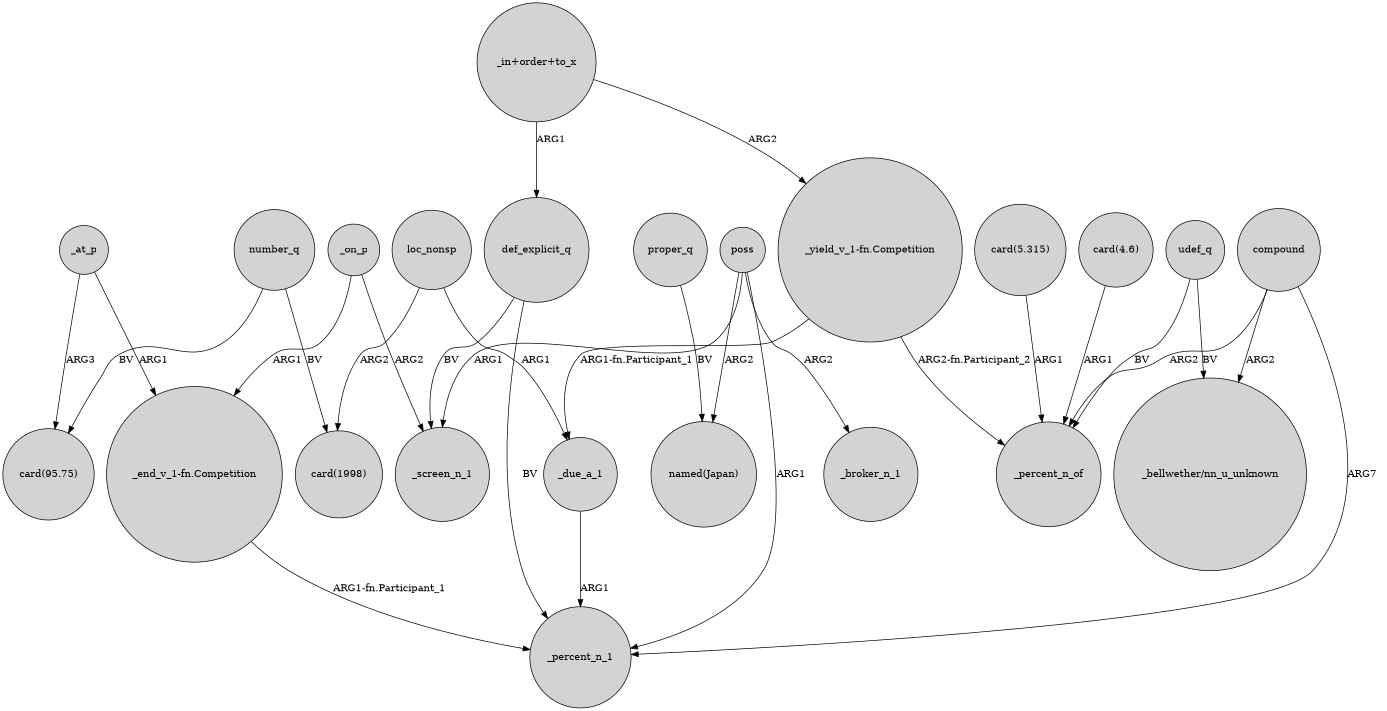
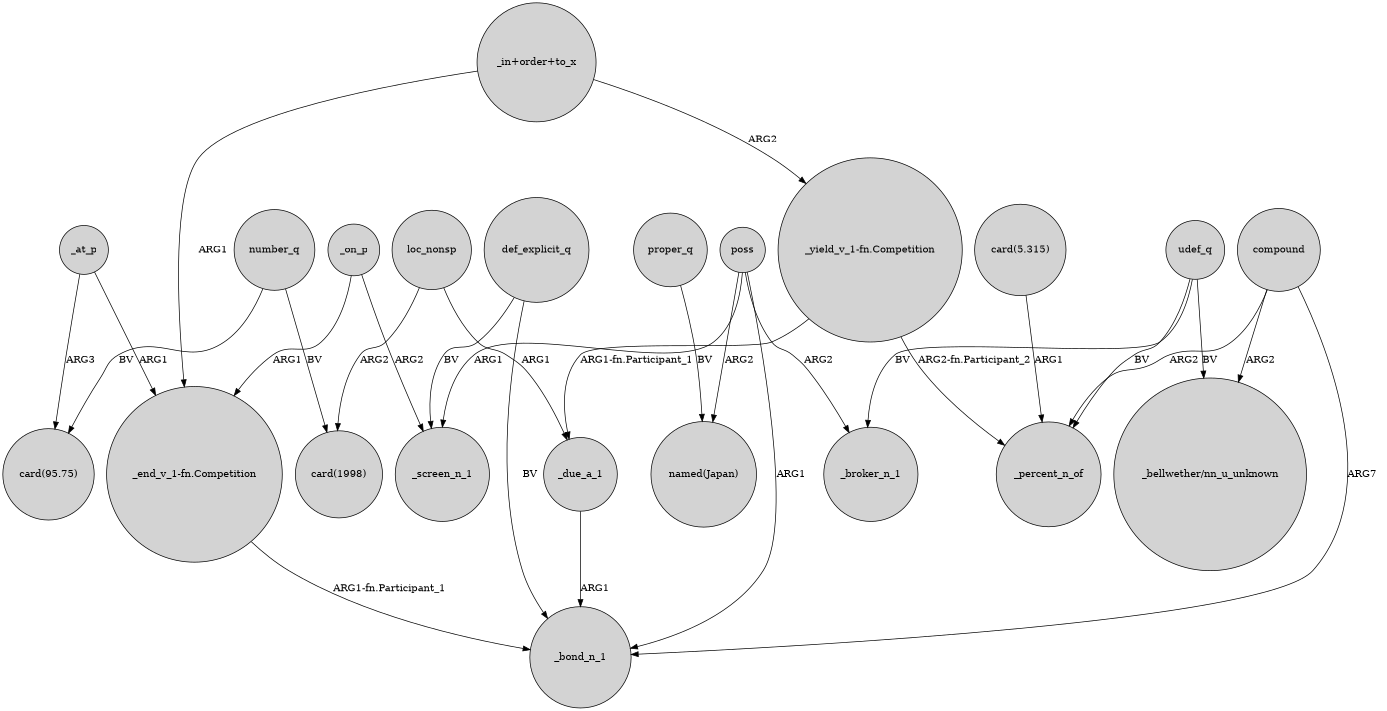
  digraph {
    node [shape=circle style=filled]
    loc_nonsp
    "card(1998)"
    _due_a_1
-   _bond_n_1 [label=_percent_n_1]
+   _bond_n_1
    _at_p
    "card(95.75)"
    "_end_v_1-fn.Competition"
    udef_q
    _broker_n_1
    _percent_n_of
    "_bellwether/nn_u_unknown"
    number_q
    def_explicit_q
    _screen_n_1
    poss
    "named(Japan)"
    compound
    _on_p
    "_in+order+to_x"
    "_yield_v_1-fn.Competition"
    proper_q
    "card(5.315)"
-   "card(4.6)"
    loc_nonsp -> "card(1998)" [label=ARG2]
    loc_nonsp -> _due_a_1 [label=ARG1]
    _due_a_1 -> _bond_n_1 [label=ARG1]
    _at_p -> "card(95.75)" [label=ARG3]
    _at_p -> "_end_v_1-fn.Competition" [label=ARG1]
    "_end_v_1-fn.Competition" -> _bond_n_1 [label="ARG1-fn.Participant_1"]
+   udef_q -> _broker_n_1 [label=BV]
    udef_q -> _percent_n_of [label=BV]
    udef_q -> "_bellwether/nn_u_unknown" [label=BV]
    number_q -> "card(1998)" [label=BV]
    number_q -> "card(95.75)" [label=BV]
    def_explicit_q -> _bond_n_1 [label=BV]
    def_explicit_q -> _screen_n_1 [label=BV]
    poss -> _bond_n_1 [label=ARG1]
    poss -> _broker_n_1 [label=ARG2]
    poss -> _screen_n_1 [label=ARG1]
    poss -> "named(Japan)" [label=ARG2]
    compound -> _bond_n_1 [label=ARG7]
    compound -> _percent_n_of [label=ARG2]
    compound -> "_bellwether/nn_u_unknown" [label=ARG2]
    _on_p -> "_end_v_1-fn.Competition" [label=ARG1]
    _on_p -> _screen_n_1 [label=ARG2]
-   "_in+order+to_x" -> def_explicit_q [label=ARG1]
+   "_in+order+to_x" -> "_end_v_1-fn.Competition" [label=ARG1]
    "_in+order+to_x" -> "_yield_v_1-fn.Competition" [label=ARG2]
    "_yield_v_1-fn.Competition" -> _due_a_1 [label="ARG1-fn.Participant_1"]
    "_yield_v_1-fn.Competition" -> _percent_n_of [label="ARG2-fn.Participant_2"]
    proper_q -> "named(Japan)" [label=BV]
    "card(5.315)" -> _percent_n_of [label=ARG1]
-   "card(4.6)" -> _percent_n_of [label=ARG1]
  }
